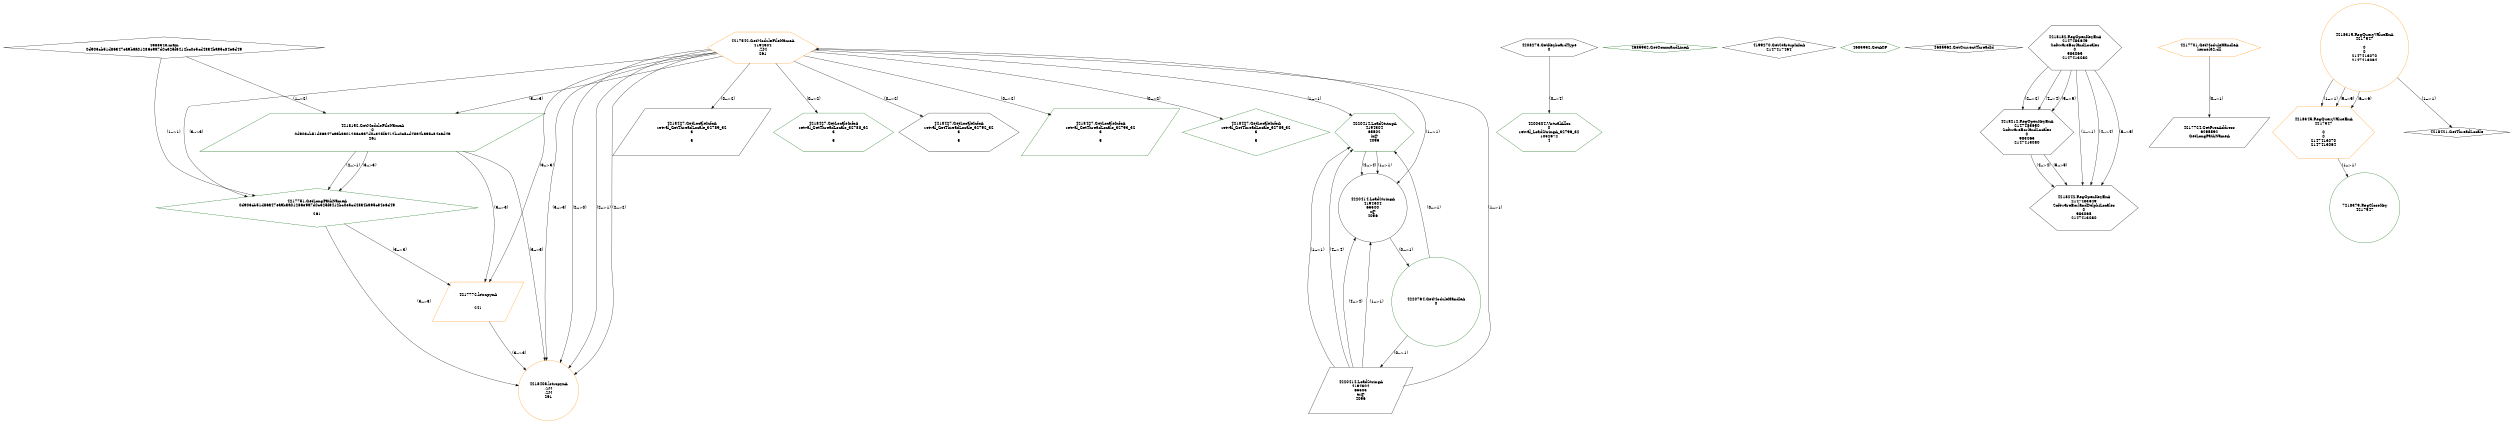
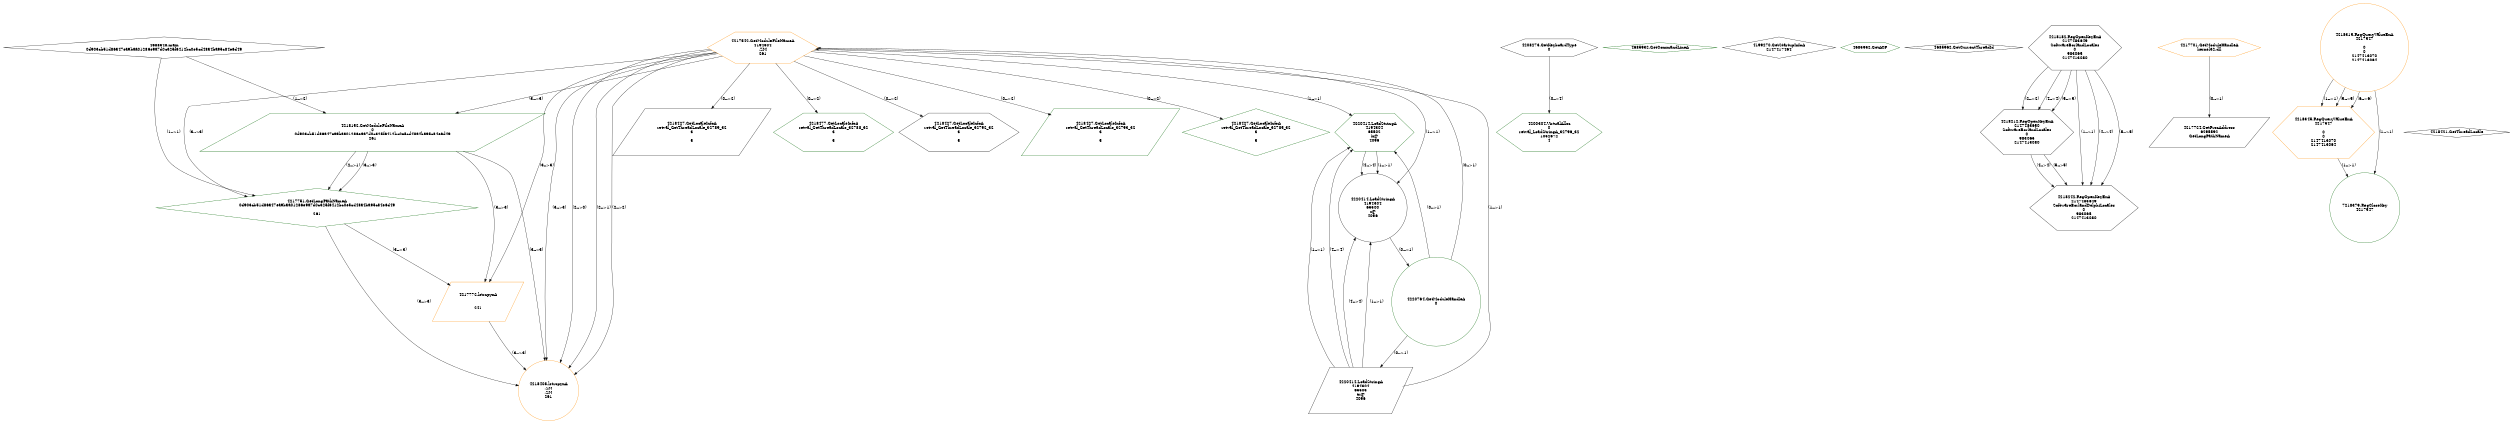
  digraph {
    node [color=black shape=hexagon]
    n1 [label="4688348.main\n0d903cb51d86a47ea9baa01286e9a7d0c325f6412bc0e5cd48a4ba95c84e6d49" shape=diamond]
    n2 [color=darkgreen label="4218152.GetModuleFileNameA\n0\n0d903cb51d86a47ea9baa01286e9a7d0c325f6412bc0e5cd48a4ba95c84e6d49\n261" shape=parallelogram]
    n3 [color=darkgreen label="4217751.GetLongPathNameA\n0d903cb51d86a47ea9baa01286e9a7d0c325f6412bc0e5cd48a4ba95c84e6d49\n\n261" shape=diamond]
    n4 [color=darkorange label="4217772.lstrcpynA\n\n\n241" shape=parallelogram]
    n5 [color=darkorange label="4218408.lstrcpynA\n.ZM\n.ZM\n261" shape=circle]
    n6 [color=darkgreen label="4220764.GetModuleHandleA\n0" shape=circle]
    n7 [color=darkorange label="4217542.GetModuleFileNameA\n4194304\n.ZM\n261"]
    n8 [label="4220414.LoadStringA\n4194304\n65503\ntx@\n4096" shape=parallelogram]
    n9 [color=darkgreen label="4220414.LoadStringA\n4194304\n65502\nlx@\n4096"]
    n10 [label="4220414.LoadStringA\n4194304\n65500\n\x@\n4096" shape=circle]
    n11 [label="4218427.GetLocaleInfoA\nretval_GetThreadLocale_32789_32\n3\n\n5" shape=parallelogram]
-   n12 [color=darkgreen label="4218427.GetLocaleInfoA\nretval_GetThreadLocale_32788_32\n3\n\n5"]
+   n12 [color=darkgreen label="4218477.GetLocaleInfoA\nretval_GetThreadLocale_32788_32\n3\n\n5"]
    n13 [label="4218427.GetLocaleInfoA\nretval_GetThreadLocale_32792_32\n3\n\n5"]
    n14 [color=darkgreen label="4218427.GetLocaleInfoA\nretval_GetThreadLocale_32793_32\n3\n\n5" shape=parallelogram]
    n15 [color=darkgreen label="4218427.GetLocaleInfoA\nretval_GetThreadLocale_32785_32\n3\n\n5" shape=diamond]
    n16 [label="4208273.GetKeyboardType\n0"]
    n17 [color=darkgreen label="4200304.VirtualAlloc\n0\nretval_LoadStringA_32796_32\n1052672\n4"]
    n18 [color=darkgreen label="4685932.GetCommandLineA\n" shape=diamond]
    n19 [label="4199270.GetStartupInfoA\n2147417464" shape=diamond]
    n20 [color=darkgreen label="4685952.GetACP\n"]
    n21 [label="4685962.GetCurrentThreadId\n" shape=diamond]
    n22 [label="4218182.RegOpenKeyExA\n2147483649\nSoftware\Borland\Locales\n0\n983065\n2147413080"]
    n23 [label="4218212.RegOpenKeyExA\n2147483650\nSoftware\Borland\Locales\n0\n983065\n2147413080"]
    n24 [label="4218242.RegOpenKeyExA\n2147483649\nSoftware\Borland\Delphi\Locales\n0\n983065\n2147413080"]
    n25 [color=darkorange label="4217701.GetModuleHandleA\nkernel32.dll"]
    n26 [label="4217724.GetProcAddress\n6295592\nGetLongPathNameA" shape=parallelogram]
    n27 [color=darkorange label="4218315.RegQueryValueExA\n4217547\n\n0\n0\n2147413070\n2147413064" shape=circle]
    n28 [color=darkorange label="4218345.RegQueryValueExA\n4217547\n\n0\n0\n2147413070\n2147413064"]
    n29 [color=darkgreen label="7218379.RegCloseKey\n4217547" shape=circle]
    n30 [label="4218421.GetThreadLocale\n" shape=diamond]
    n1 -> n2 [label="(1-->2)"]
    n1 -> n3 [label="(1-->1)"]
    n2 -> n3 [label="(2-->1)"]
    n2 -> n3 [label="(3-->3)"]
    n2 -> n4 [label="(3-->3)"]
    n2 -> n5 [label="(3-->3)"]
    n3 -> n4 [label="(3-->3)"]
    n3 -> n5 [label="(3-->3)"]
    n4 -> n5 [label="(3-->3)"]
+   n6 -> n7 [label="(0-->1)"]
    n6 -> n8 [label="(0-->1)"]
    n6 -> n9 [label="(0-->1)"]
    n7 -> n2 [label="(3-->3)"]
    n7 -> n3 [label="(3-->3)"]
    n7 -> n4 [label="(3-->3)"]
    n7 -> n5 [label="(2-->1)"]
    n7 -> n5 [label="(2-->2)"]
    n7 -> n5 [label="(3-->3)"]
    n7 -> n5 [label="(2-->0)"]
    n7 -> n9 [label="(1-->1)"]
    n7 -> n10 [label="(1-->1)"]
    n7 -> n11 [label="(0-->2)"]
    n7 -> n12 [label="(0-->2)"]
    n7 -> n13 [label="(0-->2)"]
    n7 -> n14 [label="(0-->2)"]
    n7 -> n15 [label="(0-->2)"]
    n8 -> n7 [label="(1-->1)"]
    n8 -> n9 [label="(1-->1)"]
    n8 -> n9 [label="(4-->4)"]
    n8 -> n10 [label="(1-->1)"]
    n8 -> n10 [label="(4-->4)"]
    n9 -> n10 [label="(1-->1)"]
    n9 -> n10 [label="(4-->4)"]
    n10 -> n6 [label="(0-->1)"]
    n16 -> n17 [label="(0-->4)"]
    n22 -> n23 [label="(2-->2)"]
    n22 -> n23 [label="(4-->4)"]
    n22 -> n23 [label="(5-->5)"]
    n22 -> n24 [label="(1-->1)"]
    n22 -> n24 [label="(4-->4)"]
    n22 -> n24 [label="(5-->5)"]
    n23 -> n24 [label="(4-->4)"]
    n23 -> n24 [label="(5-->5)"]
    n25 -> n26 [label="(0-->1)"]
    n27 -> n28 [label="(1-->1)"]
    n27 -> n28 [label="(5-->5)"]
    n27 -> n28 [label="(6-->6)"]
-   n27 -> n30 [label="(1-->1)"]
+   n27 -> n29 [label="(1-->1)"]
    n28 -> n29 [label="(1-->1)"]
  }
